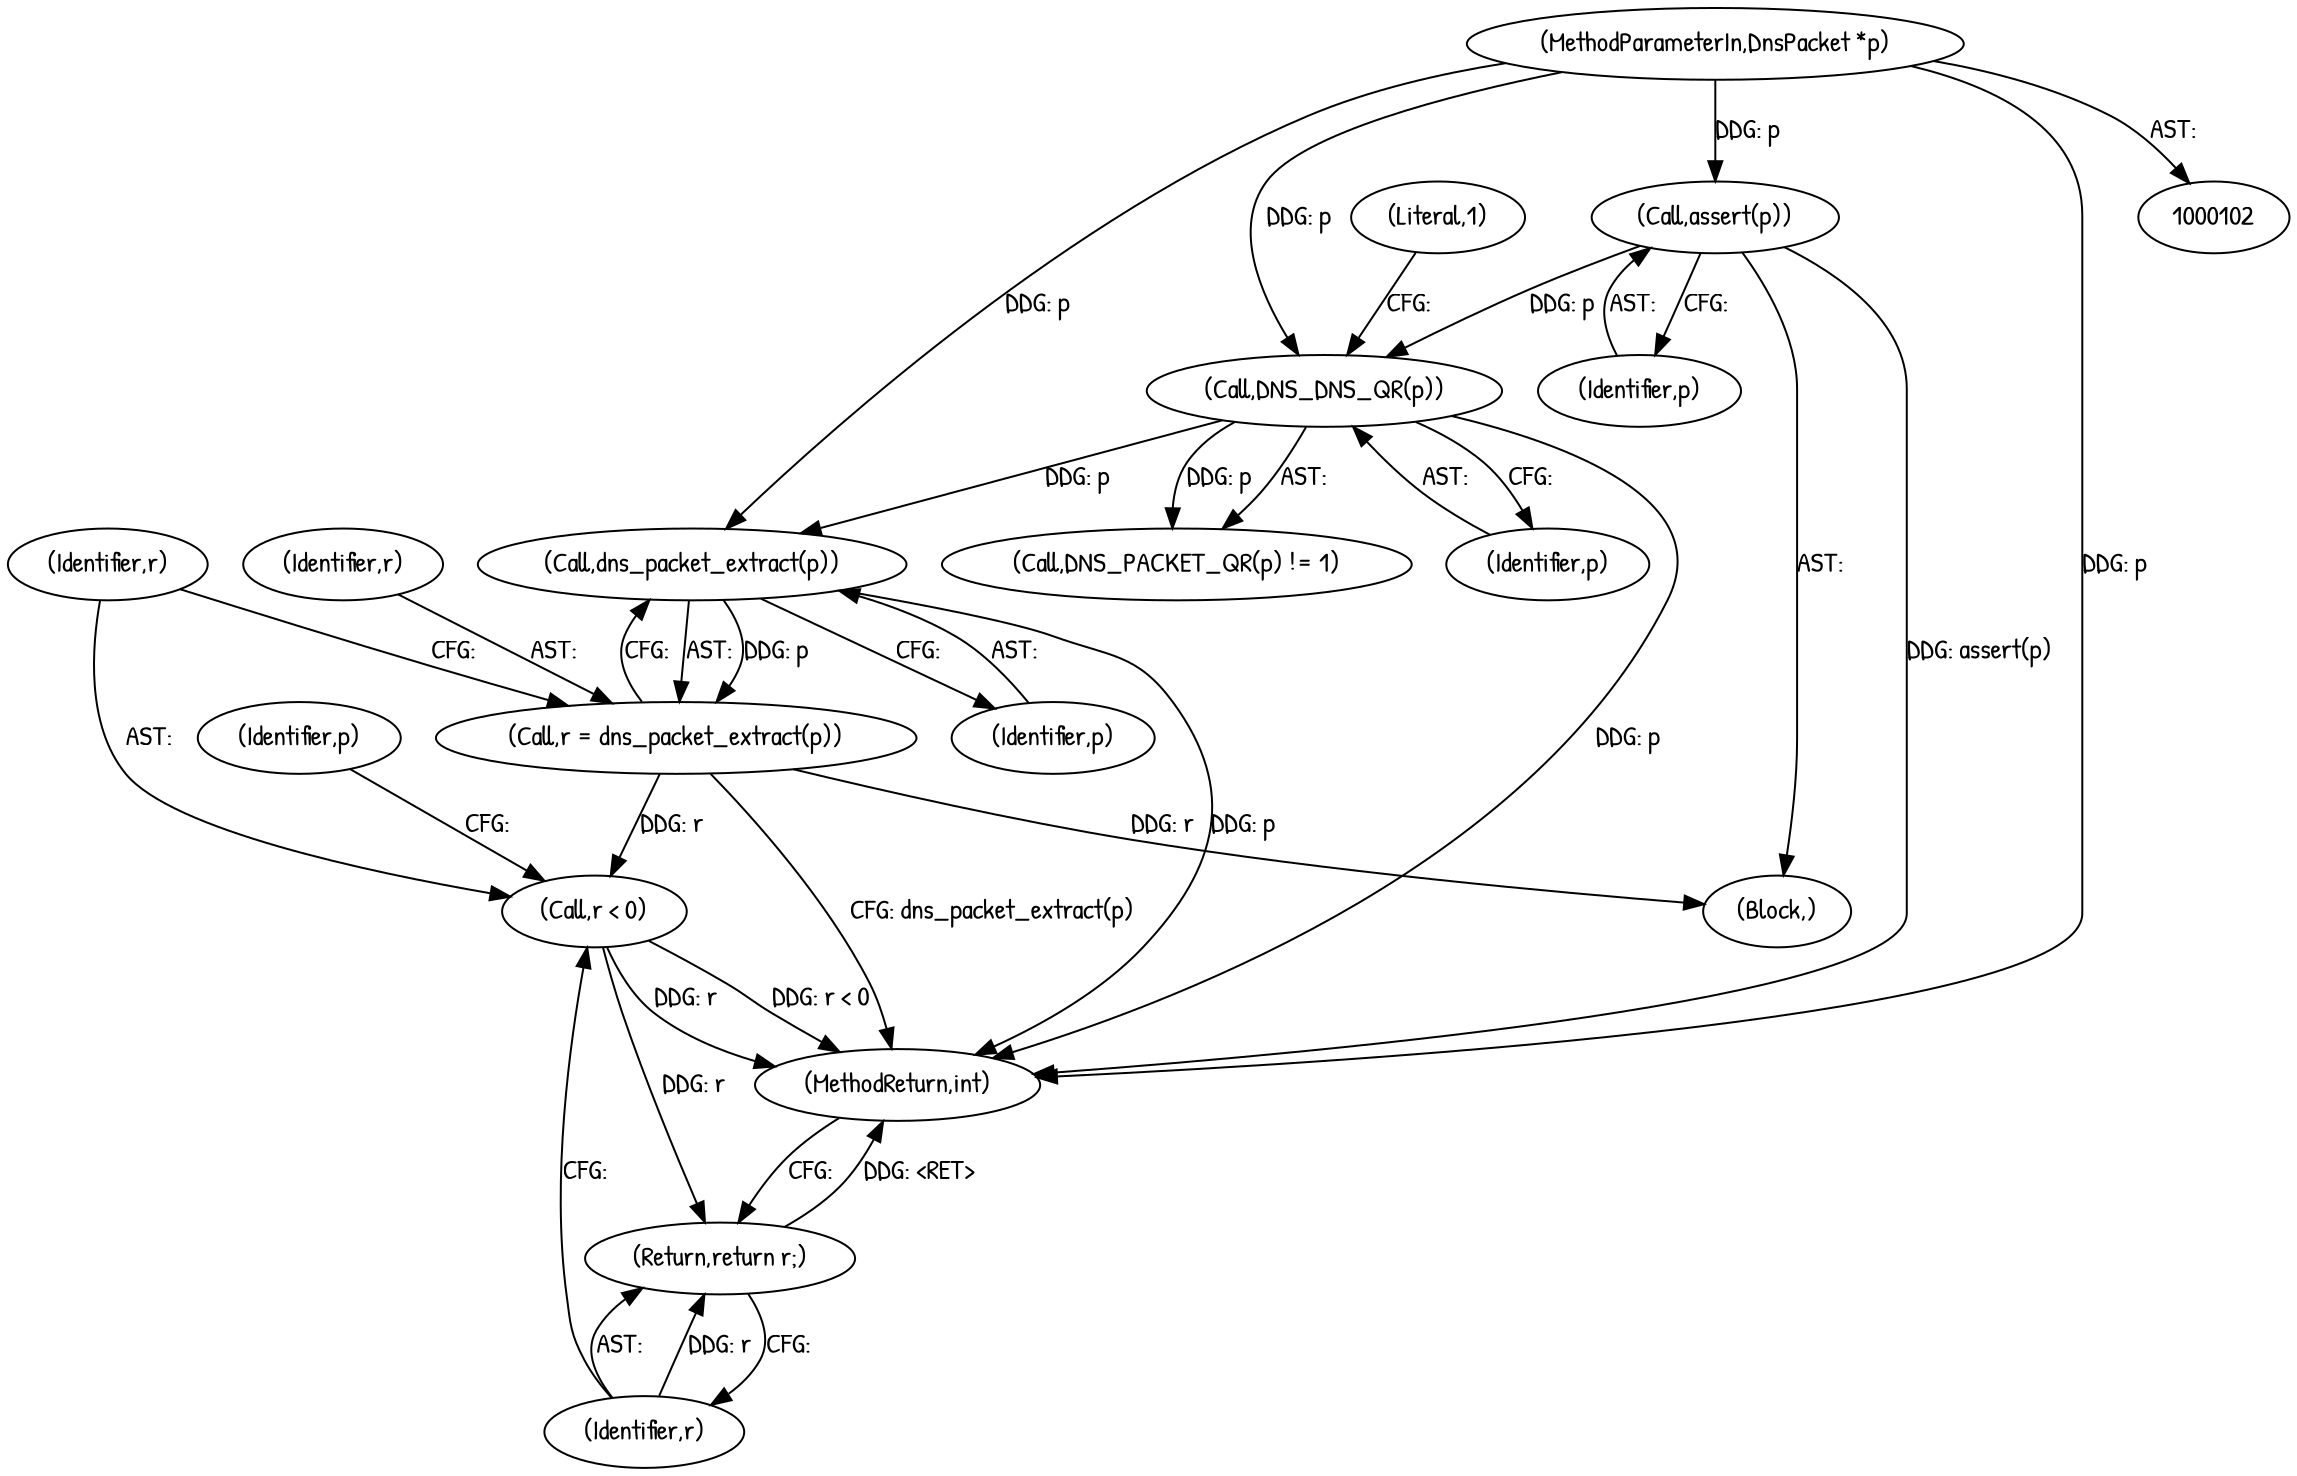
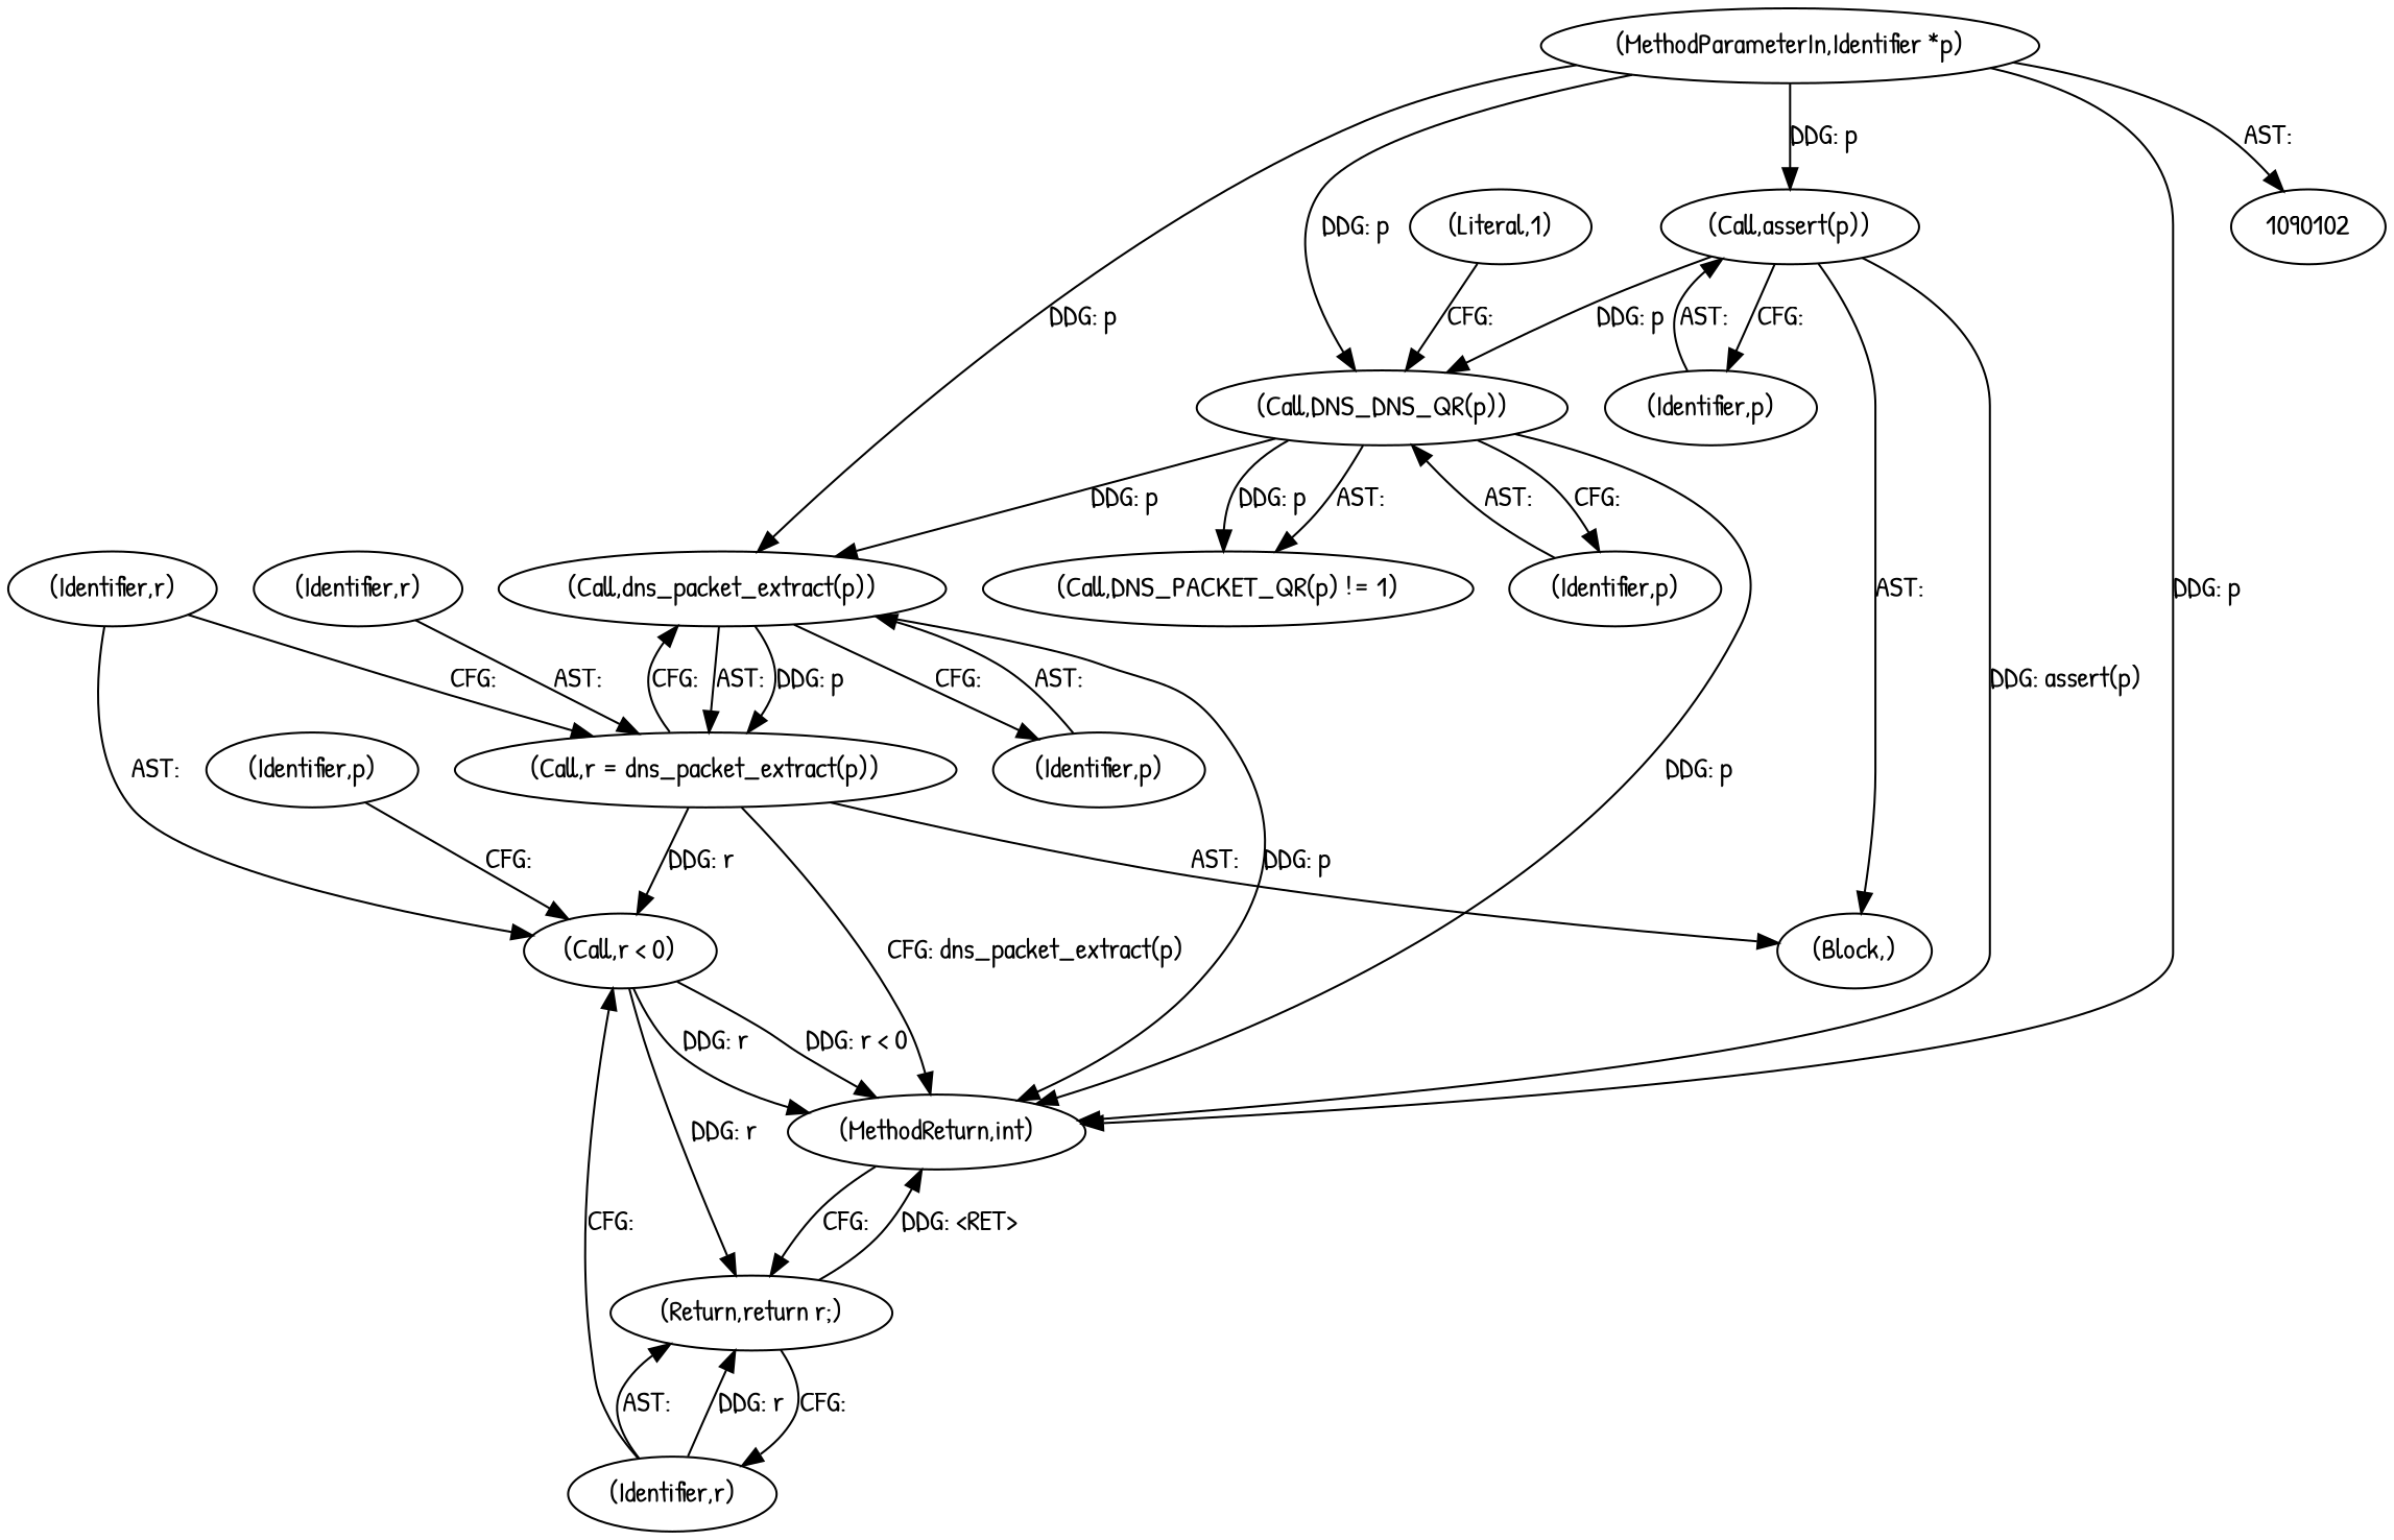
  digraph {
    fontname="Patrick Hand"
    node [fontname="Patrick Hand"]
    edge [fontname="Patrick Hand"]
    n1 [label="(Call,dns_packet_extract(p))"]
    n2 [label="(Call,r = dns_packet_extract(p))"]
    n3 [label="(Identifier,p)"]
    n4 [label="(MethodReturn,int)"]
    n5 [label="(Block,)"]
    n6 [label="(Call,r < 0)"]
    n7 [label="(Return,return r;)"]
    n8 [label="(Call,DNS_DNS_QR(p))"]
    n9 [label="(Call,DNS_PACKET_QR(p) != 1)"]
    n10 [label="(Identifier,p)"]
    n11 [label="(Call,assert(p))"]
    n12 [label="(Identifier,p)"]
-   n13 [label="(MethodParameterIn,DnsPacket *p)"]
-   1000102
+   n13 [label="(MethodParameterIn,Identifier *p)"]
+   1000102 [label=1090102]
    n15 [label="(Identifier,r)"]
    n16 [label="(Identifier,p)"]
    n17 [label="(Literal,1)"]
    n18 [label="(Identifier,r)"]
    n19 [label="(Identifier,r)"]
    n1 -> n2 [label="AST: "]
    n1 -> n2 [label="DDG: p"]
    n1 -> n3 [label="CFG: "]
    n1 -> n4 [label="DDG: p"]
    n2 -> n1 [label="CFG: "]
    n2 -> n4 [label="CFG: dns_packet_extract(p)"]
-   n2 -> n5 [label="DDG: r"]
+   n2 -> n5 [label="AST: "]
    n2 -> n6 [label="DDG: r"]
    n3 -> n1 [label="AST: "]
    n4 -> n7 [label="CFG: "]
    n6 -> n4 [label="DDG: r < 0"]
    n6 -> n4 [label="DDG: r"]
    n6 -> n7 [label="DDG: r"]
    n7 -> n4 [label="DDG: <RET>"]
    n7 -> n15 [label="CFG: "]
    n8 -> n1 [label="DDG: p"]
    n8 -> n4 [label="DDG: p"]
    n8 -> n9 [label="AST: "]
    n8 -> n9 [label="DDG: p"]
    n8 -> n10 [label="CFG: "]
    n10 -> n8 [label="AST: "]
    n11 -> n4 [label="DDG: assert(p)"]
    n11 -> n5 [label="AST: "]
    n11 -> n8 [label="DDG: p"]
    n11 -> n12 [label="CFG: "]
    n12 -> n11 [label="AST: "]
    n13 -> n1 [label="DDG: p"]
    n13 -> n4 [label="DDG: p"]
    n13 -> n8 [label="DDG: p"]
    n13 -> n11 [label="DDG: p"]
    n13 -> 1000102 [label="AST: "]
    n15 -> n6 [label="CFG: "]
    n15 -> n7 [label="AST: "]
    n15 -> n7 [label="DDG: r"]
    n16 -> n6 [label="CFG: "]
    n17 -> n8 [label="CFG: "]
    n18 -> n2 [label="AST: "]
    n19 -> n2 [label="CFG: "]
    n19 -> n6 [label="AST: "]
  }
